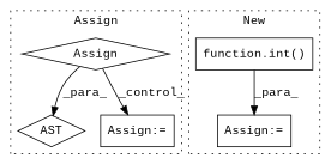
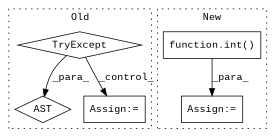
  digraph {
    fontname="Liberation Mono"
    node [a=68 fontname="Liberation Mono" l=3 shape=box]
    edge [fontname="Liberation Mono"]
-   n1 [a=71 l=17 label=Assign s=3088 shape=diamond]
+   n1 [a=71 l=17 label=TryExcept s=3088 shape=diamond]
    n2 [a=2 l="7,0" label=AST s="3774,0" shape=diamond]
    n3 [label="Assign:=" s=3666]
    n4 [a=75 l="4,1" label="function.int()" s="2937,3004"]
    n5 [label="Assign:=" s=2934]
    subgraph cluster_1 {
-     label=Assign
+     label=Old
      style=dotted
      n1
      n2
      n3
    }
    subgraph cluster_2 {
      label=New
      style=dotted
      n4
      n5
    }
    n1 -> n2 [label=_para_]
    n1 -> n3 [label=_control_]
    n4 -> n5 [label=_para_]
  }
